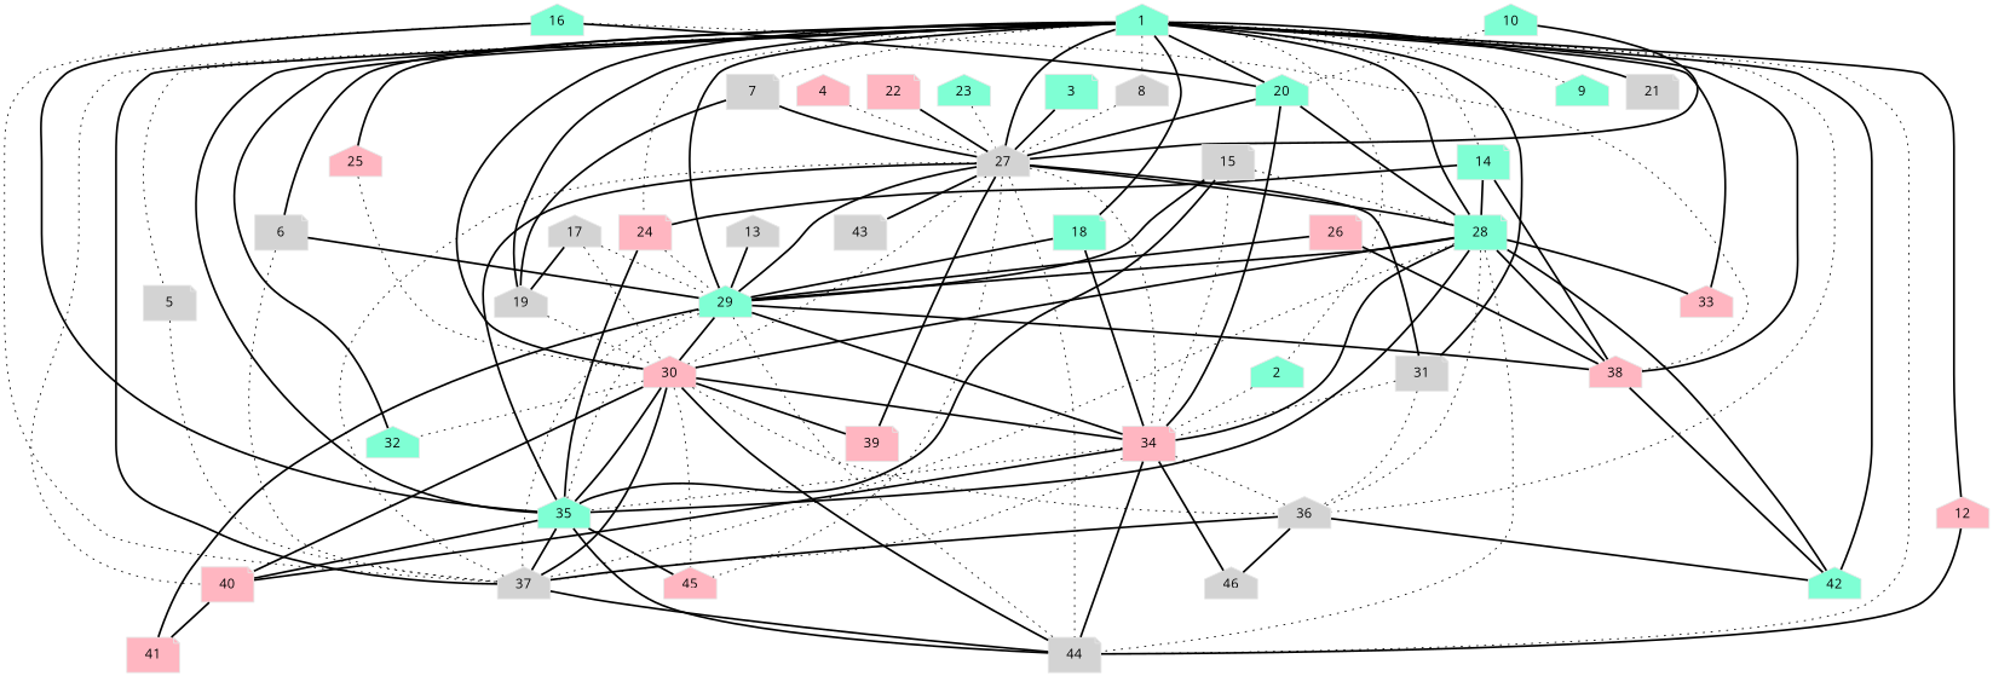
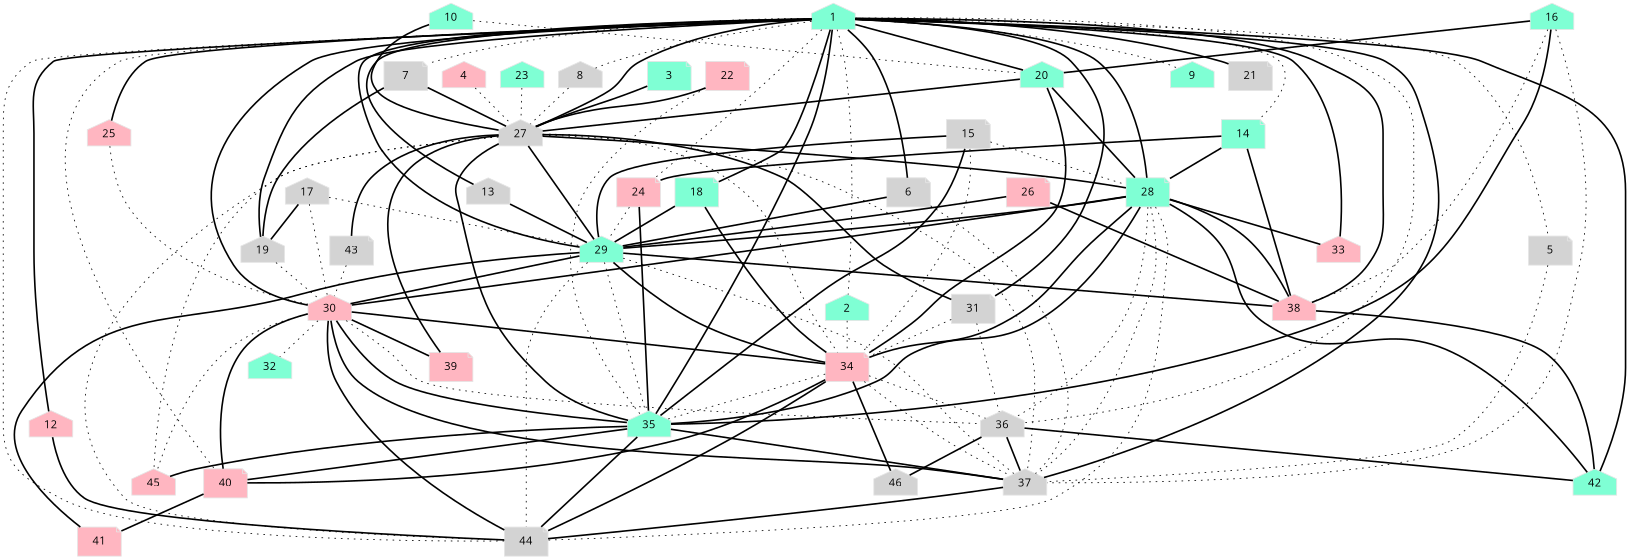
  graph {
    fontname="Open Sans"
    node [color=gray90 fillcolor=lightgrey fontname="Open Sans" shape=house style=filled]
    edge [fontname="Open Sans" style=bold weight=1.0]
    1 [fillcolor=aquamarine]
    2 [fillcolor=aquamarine]
    5 [shape=note]
    6 [shape=note]
    7 [shape=note]
    8
    9 [fillcolor=aquamarine]
    12 [fillcolor=lightpink]
    14 [fillcolor=aquamarine shape=note]
    18 [fillcolor=aquamarine shape=note]
    19
    20 [fillcolor=aquamarine]
    21 [shape=note]
    24 [fillcolor=lightpink shape=note]
    25 [fillcolor=lightpink]
    27
    28 [fillcolor=aquamarine shape=note]
    29 [fillcolor=aquamarine]
    30 [fillcolor=lightpink]
    31 [shape=note]
    32 [fillcolor=aquamarine]
    33 [fillcolor=lightpink]
    35 [fillcolor=aquamarine]
    36
    37
    38 [fillcolor=lightpink]
    40 [fillcolor=lightpink shape=note]
    42 [fillcolor=aquamarine]
    44 [shape=note]
    34 [fillcolor=lightpink shape=note]
    39 [fillcolor=lightpink shape=note]
    43 [shape=note]
    45 [fillcolor=lightpink]
    41 [fillcolor=lightpink shape=note]
    46
    3 [fillcolor=aquamarine shape=note]
    4 [fillcolor=lightpink]
    10 [fillcolor=aquamarine]
    13
    15 [shape=note]
    16 [fillcolor=aquamarine]
    17
    22 [fillcolor=lightpink shape=note]
    23 [fillcolor=aquamarine]
    26 [fillcolor=lightpink shape=note]
    1 -- 2 [style=dotted]
    1 -- 5 [style=dotted]
    1 -- 6
    1 -- 7 [style=dotted]
    1 -- 8 [style=dotted]
    1 -- 9 [style=dotted]
    1 -- 12
    1 -- 14 [style=dotted]
    1 -- 18
    1 -- 19
    1 -- 20
    1 -- 21 [weight=2.0]
    1 -- 24 [style=dotted]
    1 -- 25
    1 -- 27 [weight=2.0]
    1 -- 28 [weight=3.0]
    1 -- 29 [weight=3.0]
    1 -- 30 [weight=3.0]
    1 -- 31
-   1 -- 32
+   1 -- 13
    1 -- 33 [weight=2.0]
    1 -- 35 [weight=3.0]
    1 -- 36 [style=dotted weight=2.0]
    1 -- 37 [weight=2.0]
    1 -- 38
    1 -- 40 [style=dotted]
    1 -- 42 [weight=2.0]
    1 -- 44 [style=dotted weight=2.0]
    2 -- 34 [style=dotted]
    5 -- 37 [style=dotted]
    6 -- 29
    6 -- 37 [style=dotted]
    7 -- 19
    7 -- 27
    8 -- 27 [style=dotted]
    12 -- 44
    14 -- 24
    14 -- 28
    14 -- 38
    18 -- 29
    18 -- 34 [weight=2.0]
    19 -- 30 [style=dotted]
    20 -- 27
    20 -- 28
    20 -- 34 [weight=2.0]
    24 -- 29 [style=dotted]
    24 -- 35
    25 -- 30 [style=dotted]
    27 -- 28 [weight=2.0]
    27 -- 29
-   27 -- 30 [style=dotted]
+   43 -- 30 [style=dotted]
    27 -- 31
    27 -- 35
    27 -- 37 [style=dotted]
    27 -- 44 [style=dotted weight=2.0]
    27 -- 34 [style=dotted]
    27 -- 39
    27 -- 43
    27 -- 45 [style=dotted weight=2.0]
    28 -- 29
    28 -- 30
    28 -- 33
    28 -- 35 [weight=2.0]
    28 -- 36 [style=dotted]
    28 -- 37 [style=dotted]
    28 -- 38
    28 -- 42
    28 -- 44 [style=dotted]
    28 -- 34
    29 -- 30
    29 -- 35 [style=dotted]
    29 -- 37 [style=dotted]
    29 -- 38
    29 -- 44 [style=dotted]
    29 -- 34
    29 -- 41
    30 -- 32 [style=dotted]
    30 -- 35
    30 -- 36 [style=dotted weight=2.0]
    30 -- 37 [weight=2.0]
    30 -- 40
    30 -- 44
    30 -- 34
    30 -- 39
    30 -- 45 [style=dotted]
    31 -- 36 [style=dotted]
    31 -- 34 [style=dotted]
    35 -- 37
    35 -- 40
    35 -- 44 [weight=3.0]
    35 -- 45
    36 -- 37
    36 -- 42
    36 -- 46
    37 -- 44
    38 -- 42
    40 -- 41
    34 -- 35 [style=dotted]
    34 -- 36 [style=dotted]
    34 -- 37 [style=dotted]
    34 -- 40
    34 -- 44
    34 -- 46
    3 -- 27
    4 -- 27 [style=dotted]
    10 -- 20 [style=dotted]
    10 -- 27
    13 -- 29 [weight=2.0]
    15 -- 28 [style=dotted]
    15 -- 29
    15 -- 35
    15 -- 34 [style=dotted]
    16 -- 20
    16 -- 35
    16 -- 37 [style=dotted]
    16 -- 38 [style=dotted]
    17 -- 19
    17 -- 29 [style=dotted]
    17 -- 30 [style=dotted]
    22 -- 27
+   22 -- 35 [style=dotted]
    23 -- 27 [style=dotted]
    26 -- 29
    26 -- 38
  }
